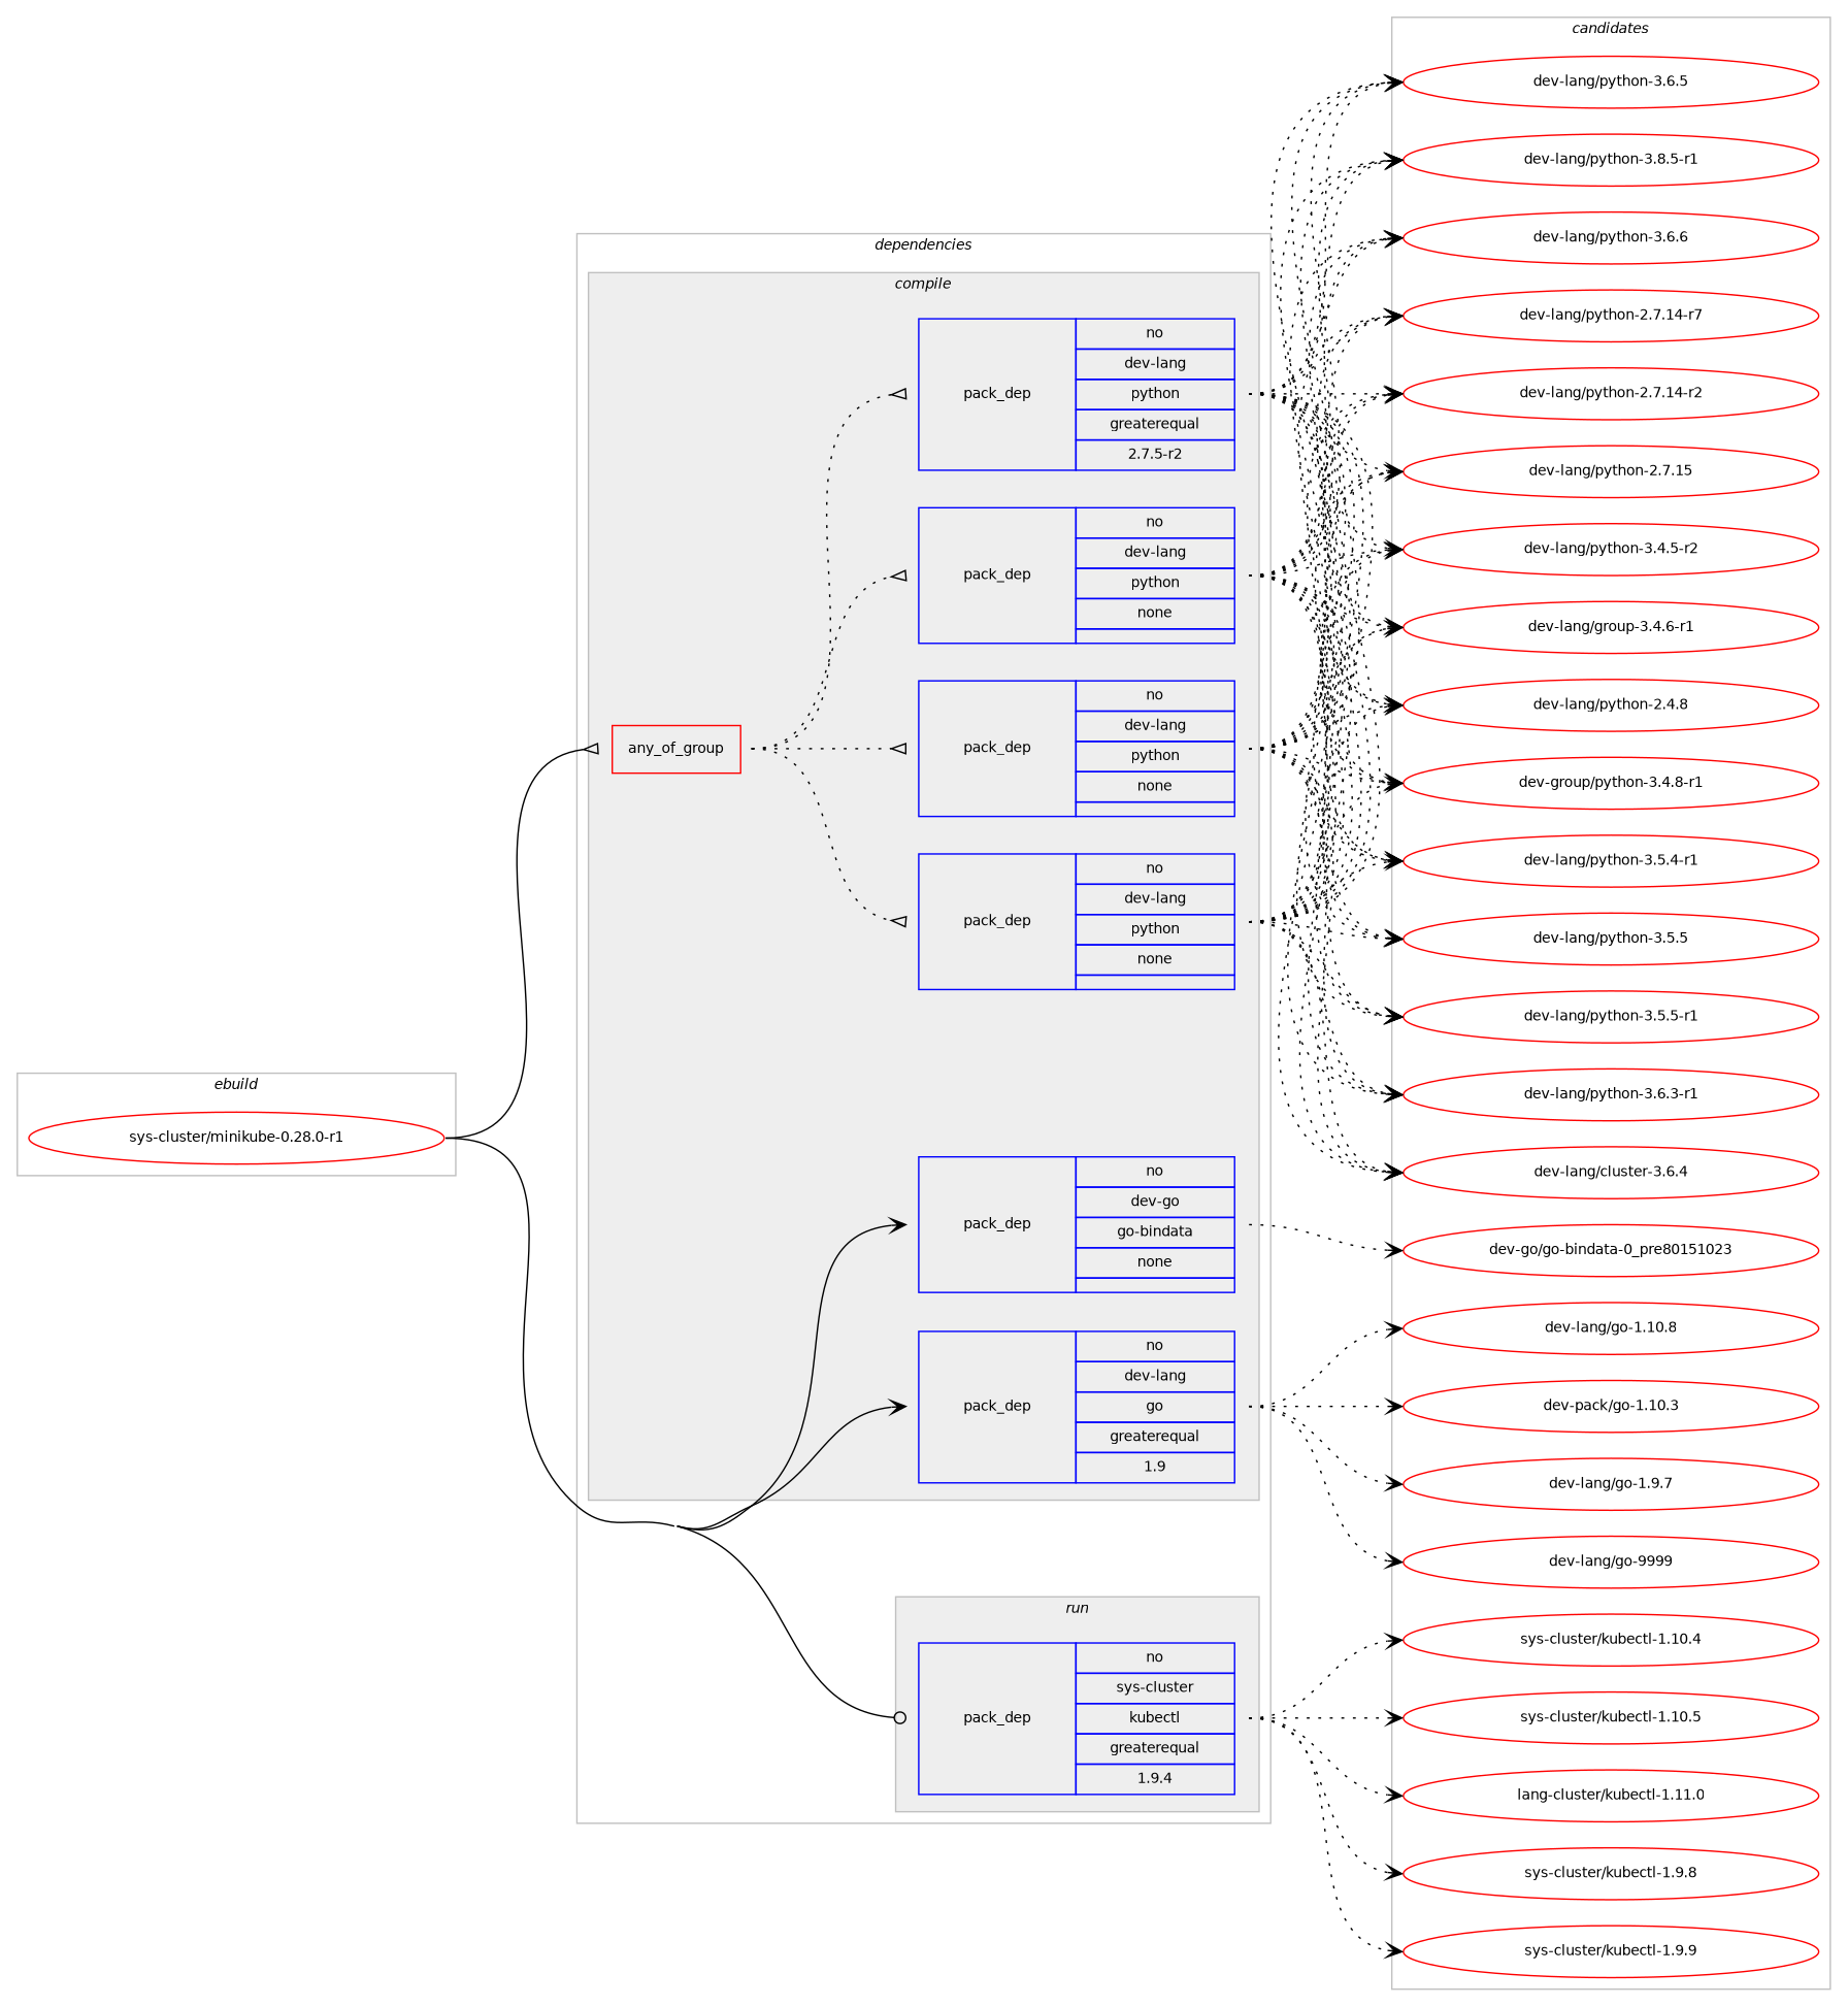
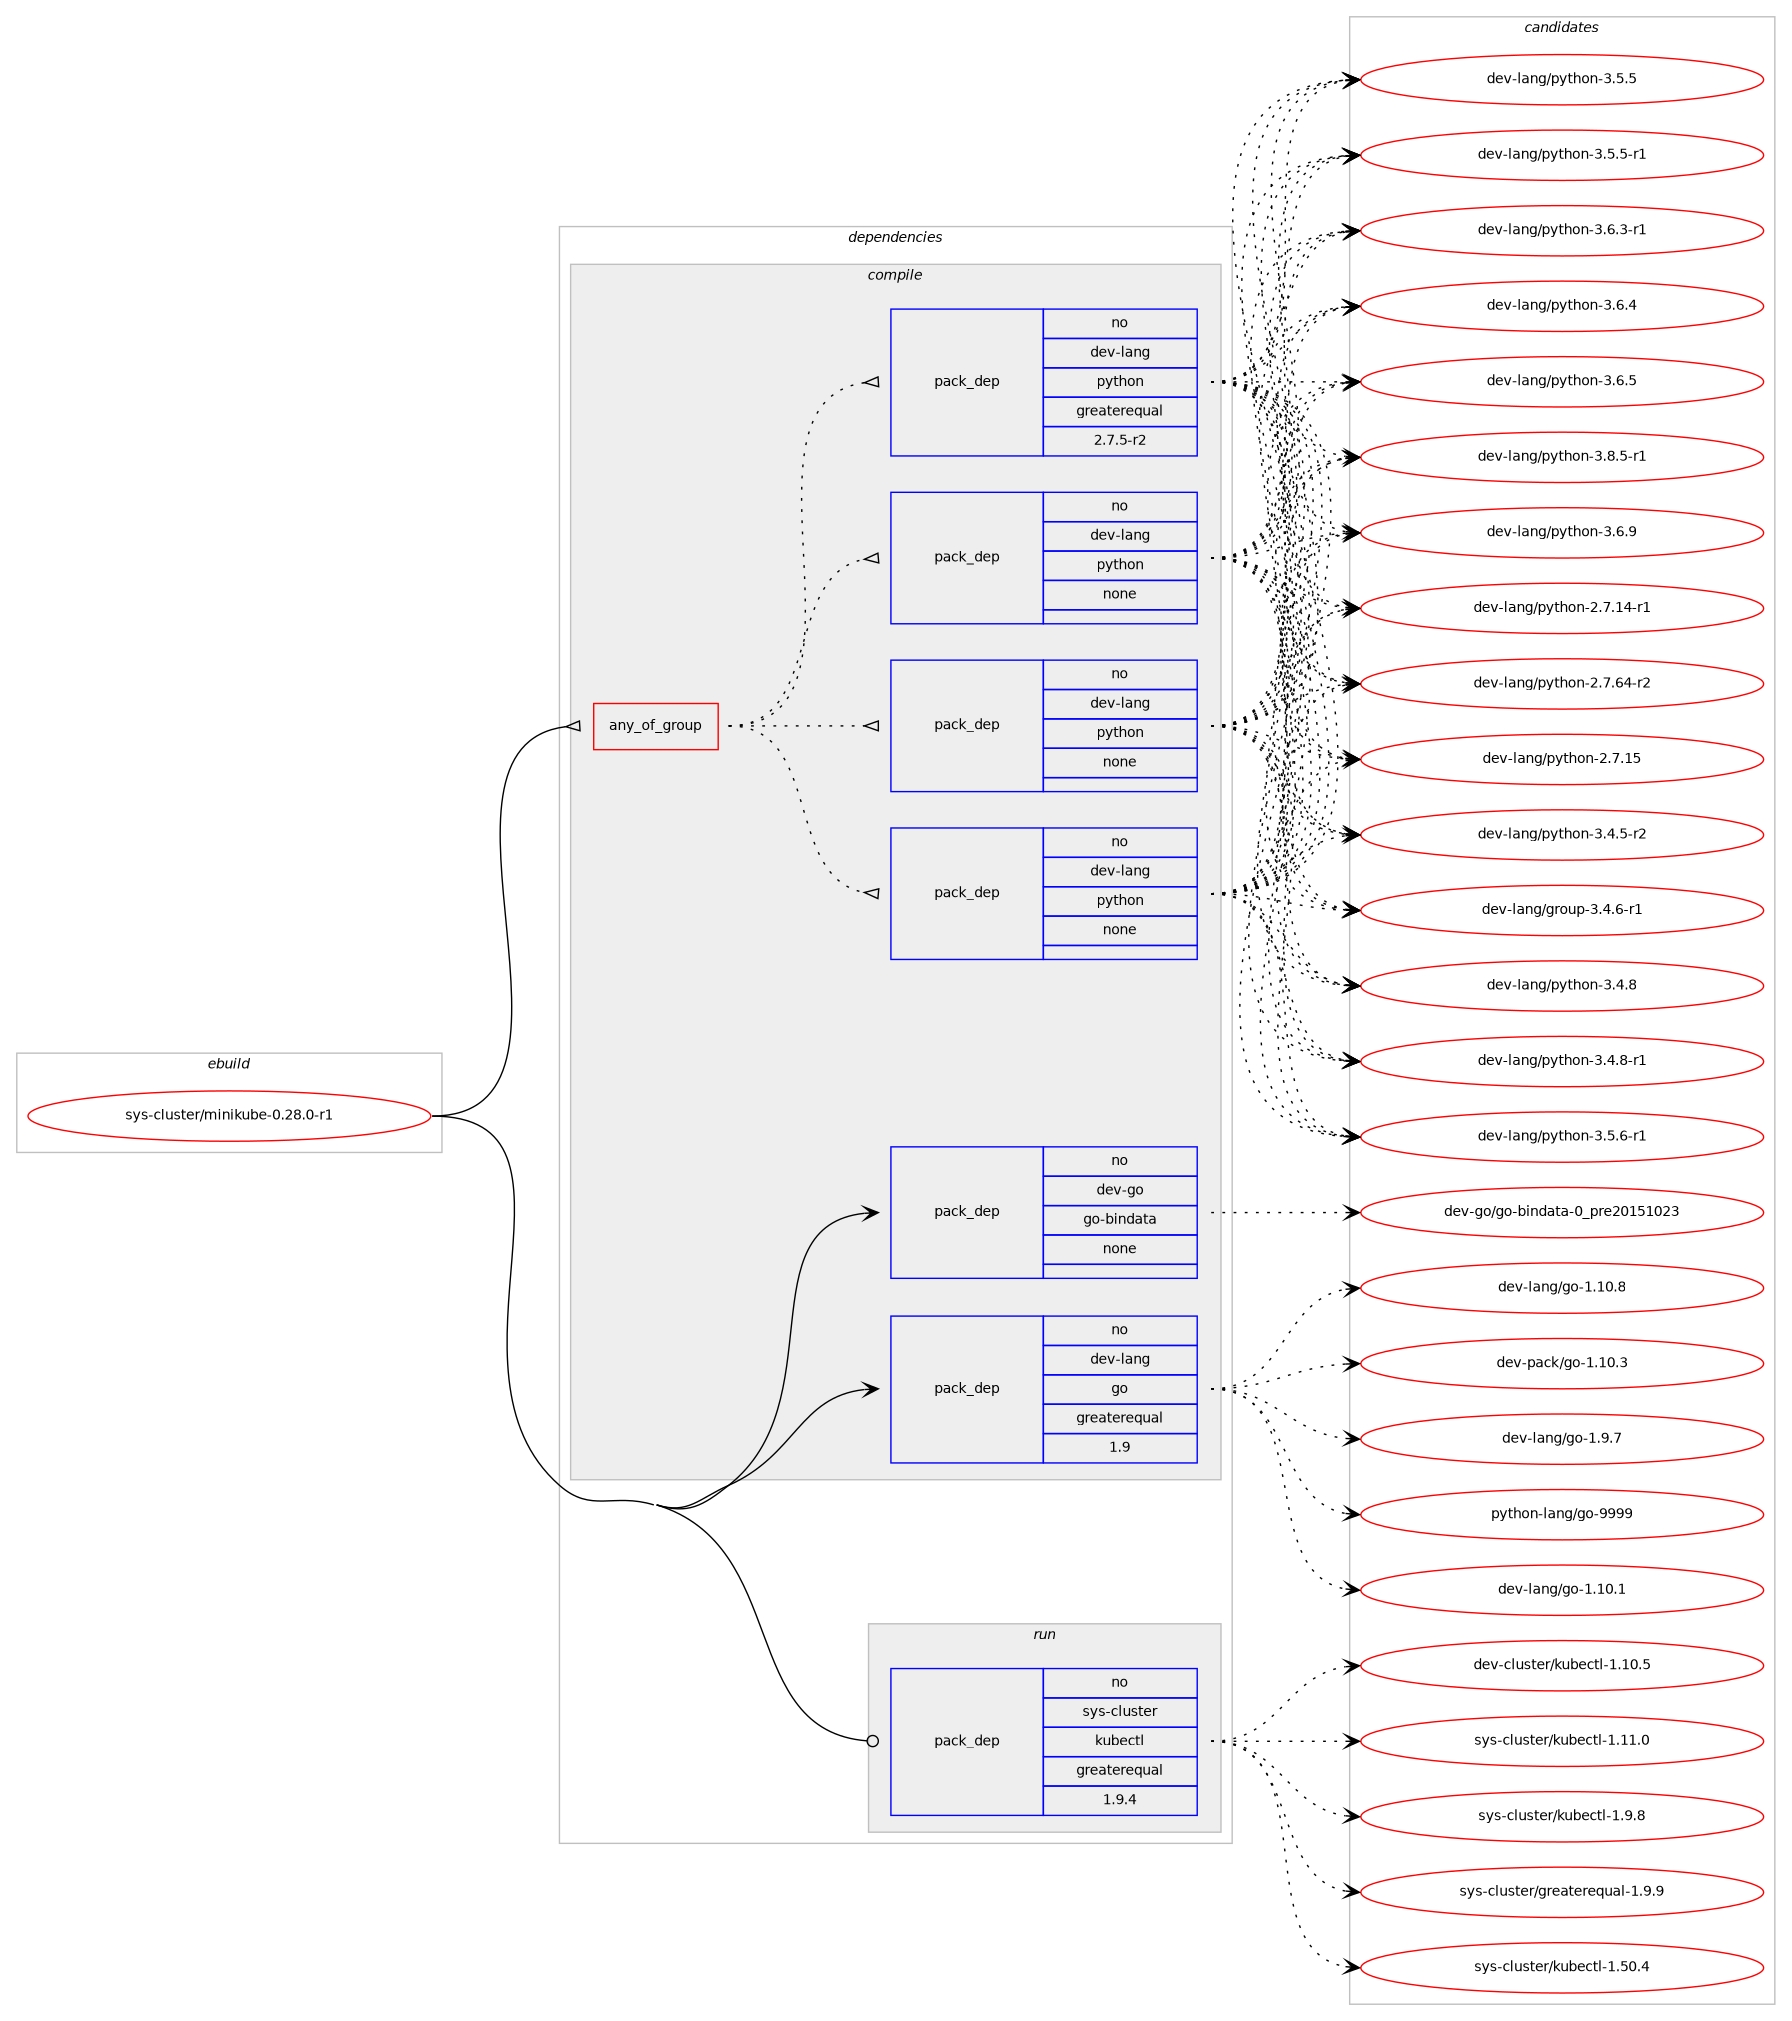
  digraph {
    compound=true
    concentrate=true
    fontname=Helvetica
    fontsize=10
    newrank=true
    rankdir=LR
    ranksep=1.5
    node [color=red fontname=Helvetica fontsize=10]
    edge [arrowhead=vee headport=w style=dotted tailport=e weight=100]
    n1 [label="sys-cluster/minikube-0.28.0-r1" width=4]
    n2 [color=blue label=<<TABLE BORDER="0" CELLBORDER="1" CELLSPACING="0" CELLPADDING="4" WIDTH="220"><TR><TD ROWSPAN="6" CELLPADDING="30">pack_dep</TD></TR><TR><TD WIDTH="110">no</TD></TR><TR><TD>dev-lang</TD></TR><TR><TD>python</TD></TR><TR><TD>none</TD></TR><TR><TD></TD></TR></TABLE>> shape=none]
    n3 [color=blue label=<<TABLE BORDER="0" CELLBORDER="1" CELLSPACING="0" CELLPADDING="4" WIDTH="220"><TR><TD ROWSPAN="6" CELLPADDING="30">pack_dep</TD></TR><TR><TD WIDTH="110">no</TD></TR><TR><TD>dev-lang</TD></TR><TR><TD>python</TD></TR><TR><TD>none</TD></TR><TR><TD></TD></TR></TABLE>> shape=none]
    n4 [color=blue label=<<TABLE BORDER="0" CELLBORDER="1" CELLSPACING="0" CELLPADDING="4" WIDTH="220"><TR><TD ROWSPAN="6" CELLPADDING="30">pack_dep</TD></TR><TR><TD WIDTH="110">no</TD></TR><TR><TD>dev-lang</TD></TR><TR><TD>python</TD></TR><TR><TD>none</TD></TR><TR><TD></TD></TR></TABLE>> shape=none]
    n5 [color=blue label=<<TABLE BORDER="0" CELLBORDER="1" CELLSPACING="0" CELLPADDING="4" WIDTH="220"><TR><TD ROWSPAN="6" CELLPADDING="30">pack_dep</TD></TR><TR><TD WIDTH="110">no</TD></TR><TR><TD>dev-lang</TD></TR><TR><TD>python</TD></TR><TR><TD>greaterequal</TD></TR><TR><TD>2.7.5-r2</TD></TR></TABLE>> shape=none]
    n6 [label=<<TABLE BORDER="0" CELLBORDER="1" CELLSPACING="0" CELLPADDING="4"><TR><TD CELLPADDING="10">any_of_group</TD></TR></TABLE>> shape=none]
    n7 [color=blue label=<<TABLE BORDER="0" CELLBORDER="1" CELLSPACING="0" CELLPADDING="4" WIDTH="220"><TR><TD ROWSPAN="6" CELLPADDING="30">pack_dep</TD></TR><TR><TD WIDTH="110">no</TD></TR><TR><TD>dev-go</TD></TR><TR><TD>go-bindata</TD></TR><TR><TD>none</TD></TR><TR><TD></TD></TR></TABLE>> shape=none]
    n8 [color=blue label=<<TABLE BORDER="0" CELLBORDER="1" CELLSPACING="0" CELLPADDING="4" WIDTH="220"><TR><TD ROWSPAN="6" CELLPADDING="30">pack_dep</TD></TR><TR><TD WIDTH="110">no</TD></TR><TR><TD>dev-lang</TD></TR><TR><TD>go</TD></TR><TR><TD>greaterequal</TD></TR><TR><TD>1.9</TD></TR></TABLE>> shape=none]
    n9 [color=blue label=<<TABLE BORDER="0" CELLBORDER="1" CELLSPACING="0" CELLPADDING="4" WIDTH="220"><TR><TD ROWSPAN="6" CELLPADDING="30">pack_dep</TD></TR><TR><TD WIDTH="110">no</TD></TR><TR><TD>sys-cluster</TD></TR><TR><TD>kubectl</TD></TR><TR><TD>greaterequal</TD></TR><TR><TD>1.9.4</TD></TR></TABLE>> shape=none]
-   n10 [label="dev-lang/python-2.7.14-r7" width=4]
-   n11 [label="dev-lang/python-2.7.14-r2" width=4]
+   n10 [label="dev-lang/python-2.7.14-r1" width=4]
+   n11 [label="dev-lang/python-2.7.64-r2" width=4]
    n12 [label="dev-lang/python-2.7.15" width=4]
    n13 [label="dev-lang/python-3.4.5-r2" width=4]
    n14 [label="dev-lang/group-3.4.6-r1" width=4]
-   n15 [label="dev-lang/python-2.4.8" width=4]
-   n16 [label="dev-group/python-3.4.8-r1" width=4]
-   n17 [label="dev-lang/python-3.5.4-r1" width=4]
+   n15 [label="dev-lang/python-3.4.8" width=4]
+   n16 [label="dev-lang/python-3.4.8-r1" width=4]
+   n17 [label="dev-lang/python-3.5.6-r1" width=4]
    n18 [label="dev-lang/python-3.5.5" width=4]
    n19 [label="dev-lang/python-3.5.5-r1" width=4]
    n20 [label="dev-lang/python-3.6.3-r1" width=4]
-   n21 [label="dev-lang/cluster-3.6.4" width=4]
+   n21 [label="dev-lang/python-3.6.4" width=4]
    n22 [label="dev-lang/python-3.6.5" width=4]
    n23 [label="dev-lang/python-3.8.5-r1" width=4]
-   n24 [label="dev-lang/python-3.6.6" width=4]
-   n25 [label="dev-go/go-bindata-0_pre80151023" width=4]
+   n24 [label="dev-lang/python-3.6.9" width=4]
+   n25 [label="dev-go/go-bindata-0_pre20151023" width=4]
+   n26 [label="dev-lang/go-1.10.1" width=4]
    n27 [label="dev-lang/go-1.10.8" width=4]
    n28 [label="dev-pack/go-1.10.3" width=4]
    n29 [label="dev-lang/go-1.9.7" width=4]
-   n30 [label="dev-lang/go-9999" width=4]
-   n31 [label="sys-cluster/kubectl-1.10.4" width=4]
-   n32 [label="sys-cluster/kubectl-1.10.5" width=4]
-   n33 [label="lang-cluster/kubectl-1.11.0" width=4]
+   n30 [label="python-lang/go-9999" width=4]
+   n31 [label="sys-cluster/kubectl-1.50.4" width=4]
+   n32 [label="dev-cluster/kubectl-1.10.5" width=4]
+   n33 [label="sys-cluster/kubectl-1.11.0" width=4]
    n34 [label="sys-cluster/kubectl-1.9.8" width=4]
-   n35 [label="sys-cluster/kubectl-1.9.9" width=4]
+   n35 [label="sys-cluster/greaterequal-1.9.9" width=4]
    subgraph cluster_1 {
      color=gray
      label=<<i>ebuild</i>>
      rank=same
      n1
    }
    subgraph cluster_2 {
      color=gray
      label=<<i>dependencies</i>>
      subgraph cluster_3 {
        color=gray
        fillcolor="#eeeeee"
        label=<<i>compile</i>>
        style=filled
        subgraph sub_4 {
          color=gray
          fillcolor="#eeeeee"
          label=<<i>compile</i>>
          style=filled
          n6
          subgraph sub_5 {
            color=gray
            fillcolor="#eeeeee"
            label=<<i>compile</i>>
            style=filled
            n2
          }
          subgraph sub_6 {
            color=gray
            fillcolor="#eeeeee"
            label=<<i>compile</i>>
            style=filled
            n3
          }
          subgraph sub_7 {
            color=gray
            fillcolor="#eeeeee"
            label=<<i>compile</i>>
            style=filled
            n4
          }
          subgraph sub_8 {
            color=gray
            fillcolor="#eeeeee"
            label=<<i>compile</i>>
            style=filled
            n5
          }
        }
        subgraph sub_9 {
          color=gray
          fillcolor="#eeeeee"
          label=<<i>compile</i>>
          style=filled
          n7
        }
        subgraph sub_10 {
          color=gray
          fillcolor="#eeeeee"
          label=<<i>compile</i>>
          style=filled
          n8
        }
      }
      subgraph cluster_11 {
        color=gray
        fillcolor="#eeeeee"
        label=<<i>compile and run</i>>
        style=filled
      }
      subgraph cluster_12 {
        color=gray
        fillcolor="#eeeeee"
        label=<<i>run</i>>
        style=filled
        subgraph sub_13 {
          color=gray
          fillcolor="#eeeeee"
          label=<<i>run</i>>
          style=filled
          n9
        }
      }
    }
    subgraph cluster_14 {
      color=gray
      label=<<i>candidates</i>>
      rank=same
      subgraph sub_15 {
        color=black
        label=<<i>candidates</i>>
        nodesep=1
        rank=same
        n10
        n11
        n12
        n13
        n14
        n15
        n16
        n17
        n18
        n19
        n20
        n21
        n22
        n23
        n24
      }
      subgraph sub_16 {
        color=black
        label=<<i>candidates</i>>
        nodesep=1
        rank=same
        n10
        n11
        n12
        n13
        n14
        n15
        n16
        n17
        n18
        n19
        n20
        n21
        n22
        n23
        n24
      }
      subgraph sub_17 {
        color=black
        label=<<i>candidates</i>>
        nodesep=1
        rank=same
        n10
        n11
        n12
        n13
        n14
        n15
        n16
        n17
        n18
        n19
        n20
        n21
        n22
        n23
        n24
      }
      subgraph sub_18 {
        color=black
        label=<<i>candidates</i>>
        nodesep=1
        rank=same
        n10
        n11
        n12
        n13
        n14
        n15
        n16
        n17
        n18
        n19
        n20
        n21
        n22
        n23
        n24
      }
      subgraph sub_19 {
        color=black
        label=<<i>candidates</i>>
        nodesep=1
        rank=same
        n25
      }
      subgraph sub_20 {
        color=black
        label=<<i>candidates</i>>
        nodesep=1
        rank=same
+       n26
        n27
        n28
        n29
        n30
      }
      subgraph sub_21 {
        color=black
        label=<<i>candidates</i>>
        nodesep=1
        rank=same
        n31
        n32
        n33
        n34
        n35
      }
    }
    n1 -> n6 [arrowhead=oinv style=solid weight=20]
    n1 -> n7 [style=solid weight=20]
    n1 -> n8 [style=solid weight=20]
    n1 -> n9 [arrowhead=odot style=solid weight=20]
    n2 -> n10
    n2 -> n11
    n2 -> n12
    n2 -> n13
    n2 -> n14
    n2 -> n15
    n2 -> n16
    n2 -> n17
    n2 -> n18
    n2 -> n19
    n2 -> n20
    n2 -> n21
    n2 -> n22
    n2 -> n23
    n2 -> n24
    n3 -> n10
    n3 -> n11
    n3 -> n12
    n3 -> n13
    n3 -> n14
    n3 -> n15
    n3 -> n16
    n3 -> n17
    n3 -> n18
    n3 -> n19
    n3 -> n20
    n3 -> n21
    n3 -> n22
    n3 -> n23
    n3 -> n24
    n4 -> n10
    n4 -> n11
    n4 -> n12
    n4 -> n13
    n4 -> n14
    n4 -> n15
    n4 -> n16
    n4 -> n17
    n4 -> n18
    n4 -> n19
    n4 -> n20
    n4 -> n21
    n4 -> n22
    n4 -> n23
    n4 -> n24
    n5 -> n10
    n5 -> n11
    n5 -> n12
    n5 -> n13
    n5 -> n14
    n5 -> n15
    n5 -> n16
    n5 -> n17
    n5 -> n18
    n5 -> n19
    n5 -> n20
    n5 -> n21
    n5 -> n22
    n5 -> n23
    n5 -> n24
    n6 -> n2 [arrowhead=oinv weight=20]
    n6 -> n3 [arrowhead=oinv weight=20]
    n6 -> n4 [arrowhead=oinv weight=20]
    n6 -> n5 [arrowhead=oinv weight=20]
    n7 -> n25
+   n8 -> n26
    n8 -> n27
    n8 -> n28
    n8 -> n29
    n8 -> n30
    n9 -> n31
    n9 -> n32
    n9 -> n33
    n9 -> n34
    n9 -> n35
  }
